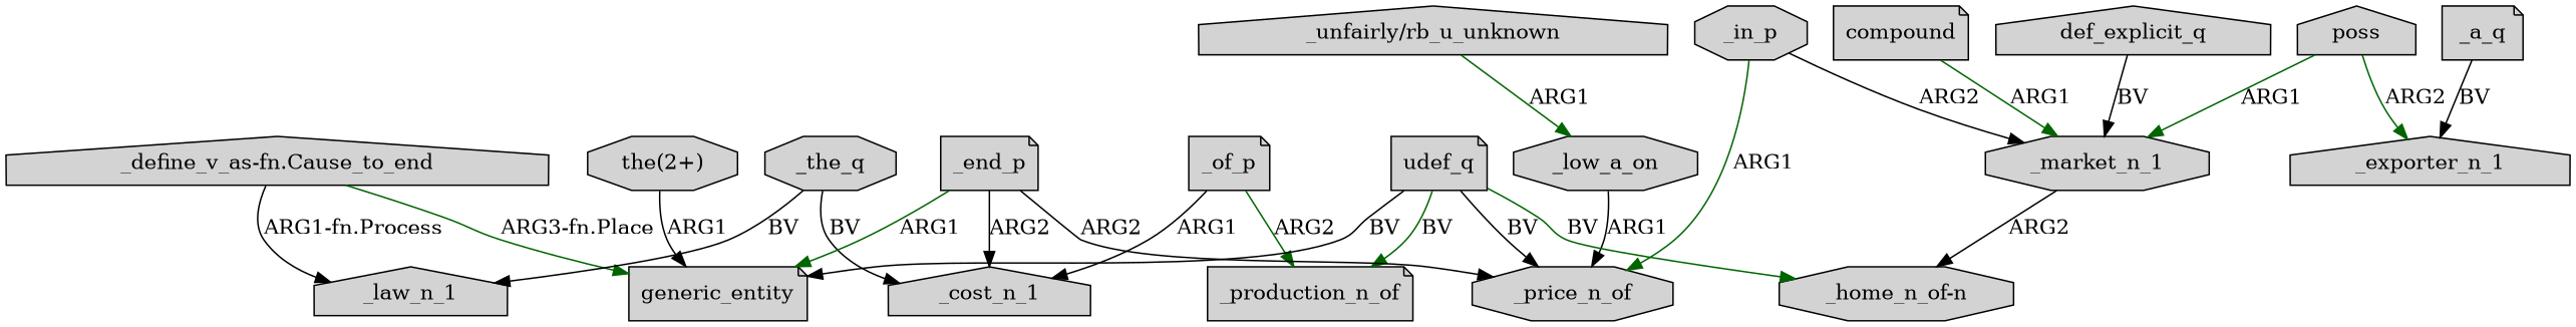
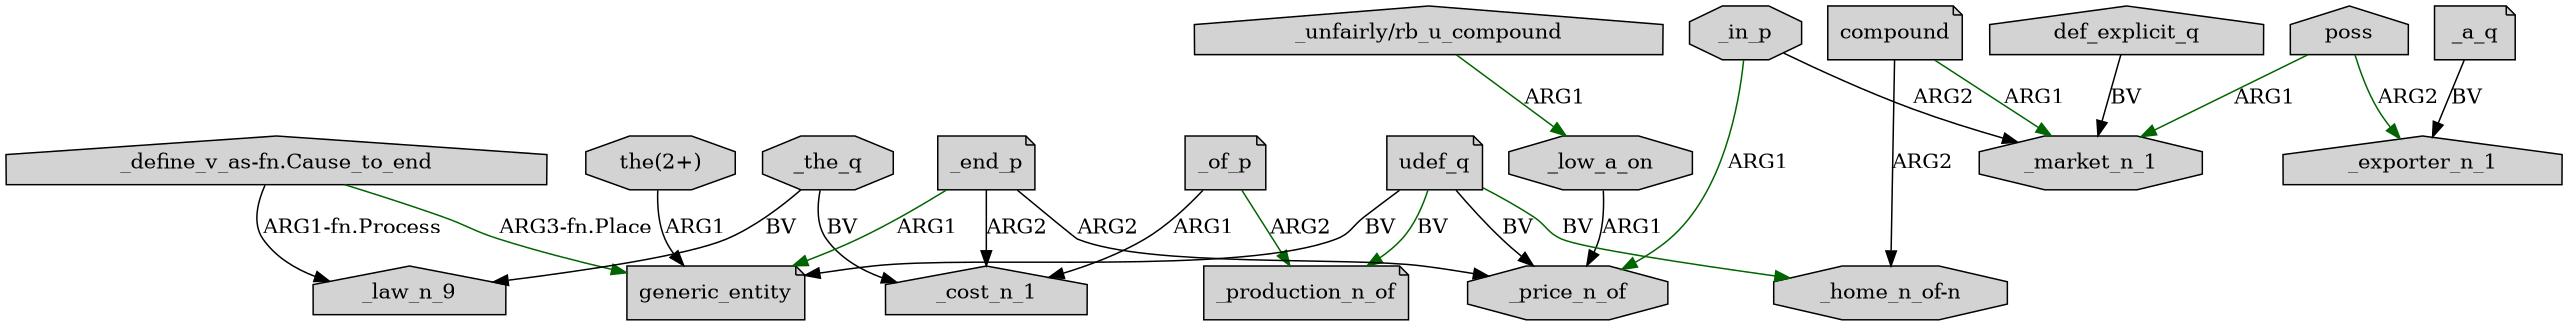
  digraph {
    node [shape=note style=filled]
    edge [color=black]
    generic_entity
    "_define_v_as-fn.Cause_to_end" [shape=house]
-   _law_n_1 [shape=house]
+   _law_n_1 [shape=house label=_law_n_9]
    _price_n_of [shape=octagon]
    _of_p
    _production_n_of
    _cost_n_1 [shape=house]
    _low_a_on [shape=octagon]
-   "_unfairly/rb_u_unknown" [shape=house]
+   "_unfairly/rb_u_unknown" [shape=house label="_unfairly/rb_u_compound"]
    udef_q
    "_home_n_of-n" [shape=octagon]
    _the_q [shape=octagon]
    n13 [label="the(2+)" shape=octagon]
    _market_n_1 [shape=octagon]
    poss [shape=house]
    _exporter_n_1 [shape=house]
    _in_p [shape=octagon]
    compound
    def_explicit_q [shape=house]
    n20 [label=_end_p]
    _a_q
    "_define_v_as-fn.Cause_to_end" -> generic_entity [color=darkgreen label="ARG3-fn.Place"]
    "_define_v_as-fn.Cause_to_end" -> _law_n_1 [label="ARG1-fn.Process"]
    _of_p -> _production_n_of [color=darkgreen label=ARG2]
    _of_p -> _cost_n_1 [label=ARG1]
    _low_a_on -> _price_n_of [label=ARG1]
    "_unfairly/rb_u_unknown" -> _low_a_on [color=darkgreen label=ARG1]
    udef_q -> generic_entity [label=BV]
    udef_q -> _price_n_of [label=BV]
    udef_q -> _production_n_of [color=darkgreen label=BV]
    udef_q -> "_home_n_of-n" [color=darkgreen label=BV]
    _the_q -> _law_n_1 [label=BV]
    _the_q -> _cost_n_1 [label=BV]
    n13 -> generic_entity [label=ARG1]
    poss -> _market_n_1 [color=darkgreen label=ARG1]
    poss -> _exporter_n_1 [color=darkgreen label=ARG2]
    _in_p -> _price_n_of [color=darkgreen label=ARG1]
    _in_p -> _market_n_1 [label=ARG2]
-   _market_n_1 -> "_home_n_of-n" [label=ARG2]
+   compound -> "_home_n_of-n" [label=ARG2]
    compound -> _market_n_1 [color=darkgreen label=ARG1]
    def_explicit_q -> _market_n_1 [label=BV]
    n20 -> generic_entity [color=darkgreen label=ARG1]
    n20 -> _price_n_of [label=ARG2]
    n20 -> _cost_n_1 [label=ARG2]
    _a_q -> _exporter_n_1 [label=BV]
  }
